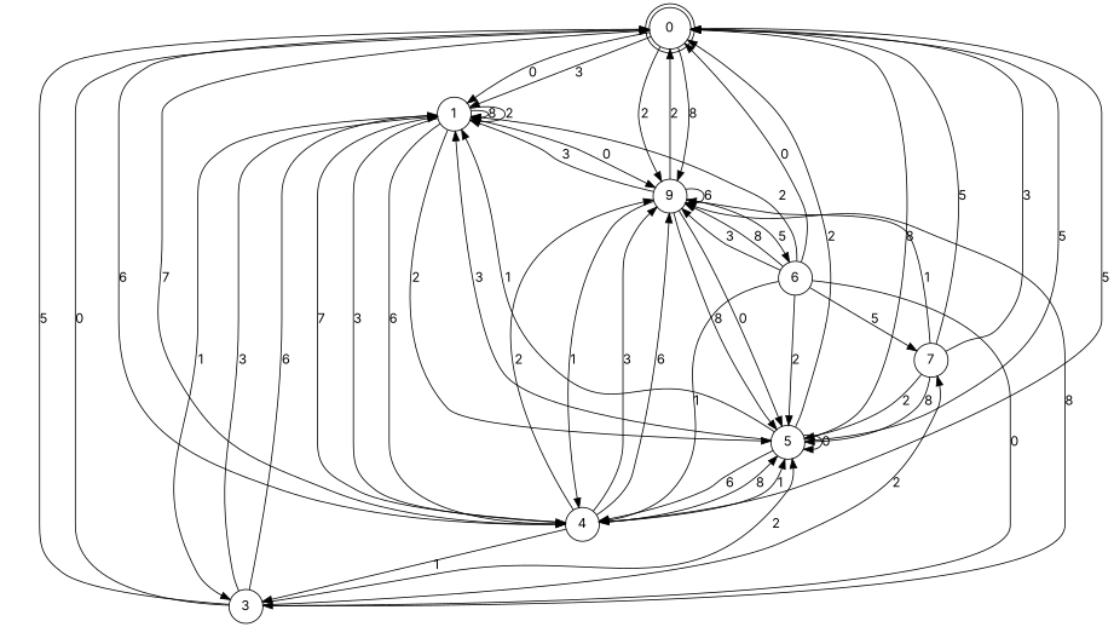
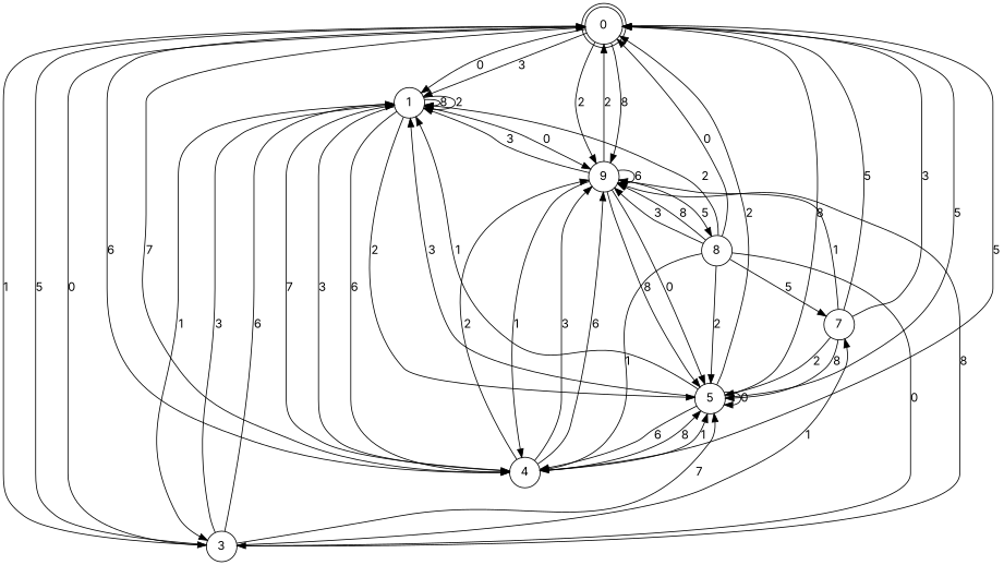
  digraph {
    fontname=Inter
    node [fontname=Inter shape=circle]
    edge [fontname=Inter]
    n1 [label=0 shape=doublecircle]
    n2 [label=1]
    n3 [label=9]
    n4 [label=3]
    n5 [label=4]
    n6 [label=5]
-   n7 [label=6]
+   n7 [label=8]
    n8 [label=7]
    n1 -> n2 [label=3]
    n1 -> n2 [label=0]
    n1 -> n3 [label=8]
    n1 -> n3 [label=2]
-   n5 -> n4 [label=1]
+   n1 -> n4 [label=1]
    n1 -> n5 [label=5]
    n1 -> n5 [label=6]
    n2 -> n2 [label=8]
    n2 -> n2 [label=2]
    n2 -> n3 [label=0]
    n2 -> n4 [label=1]
    n2 -> n5 [label=3]
    n2 -> n5 [label=6]
    n2 -> n6 [label=2]
    n3 -> n1 [label=2]
    n3 -> n2 [label=3]
    n3 -> n3 [label=6]
    n3 -> n5 [label=1]
    n3 -> n6 [label=8]
    n3 -> n6 [label=0]
    n3 -> n7 [label=5]
    n4 -> n1 [label=5]
    n4 -> n1 [label=0]
    n4 -> n2 [label=3]
    n4 -> n2 [label=6]
    n4 -> n3 [label=8]
-   n4 -> n6 [label=2]
-   n4 -> n8 [label=2]
+   n4 -> n6 [label=7]
+   n4 -> n8 [label=1]
    n5 -> n1 [label=7]
    n5 -> n2 [label=7]
    n5 -> n3 [label=3]
    n5 -> n3 [label=6]
    n5 -> n3 [label=2]
    n5 -> n6 [label=8]
    n5 -> n6 [label=1]
    n6 -> n1 [label=8]
    n6 -> n1 [label=5]
    n6 -> n1 [label=2]
    n6 -> n2 [label=3]
    n6 -> n2 [label=1]
    n6 -> n5 [label=6]
    n6 -> n6 [label=0]
    n7 -> n1 [label=0]
    n7 -> n2 [label=2]
    n7 -> n3 [label=3]
    n7 -> n3 [label=8]
    n7 -> n4 [label=0]
    n7 -> n5 [label=1]
    n7 -> n6 [label=2]
    n7 -> n8 [label=5]
    n8 -> n1 [label=3]
    n8 -> n1 [label=5]
    n8 -> n3 [label=1]
    n8 -> n6 [label=8]
    n8 -> n6 [label=2]
  }
